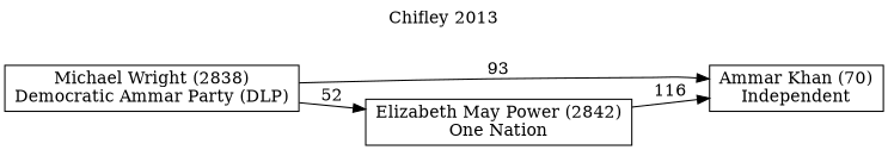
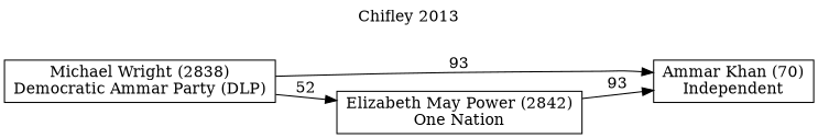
  digraph {
    label="Chifley 2013"
    labelloc=t
    mclimit=10
    rankdir=LR
    node [shape=box]
    n1 [label="Ammar Khan (70)\nIndependent"]
    n2 [label="Elizabeth May Power (2842)\nOne Nation"]
    n3 [label="Michael Wright (2838)\nDemocratic Ammar Party (DLP)"]
-   n2 -> n1 [label=116]
+   n2 -> n1 [label=93]
    n3 -> n1 [label=93]
    n3 -> n2 [label=52]
  }
